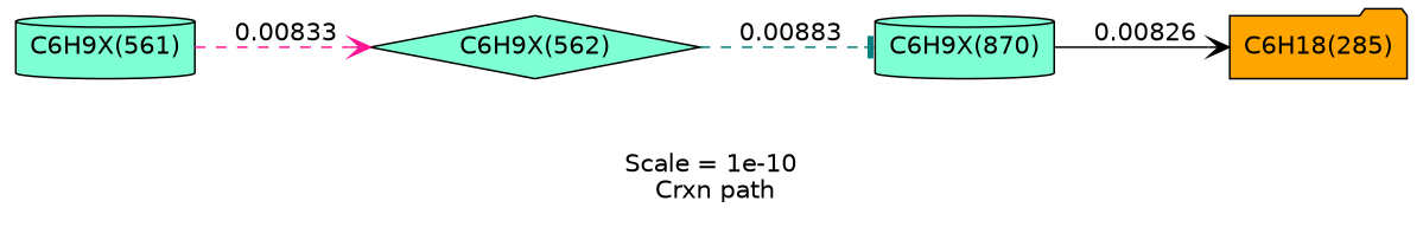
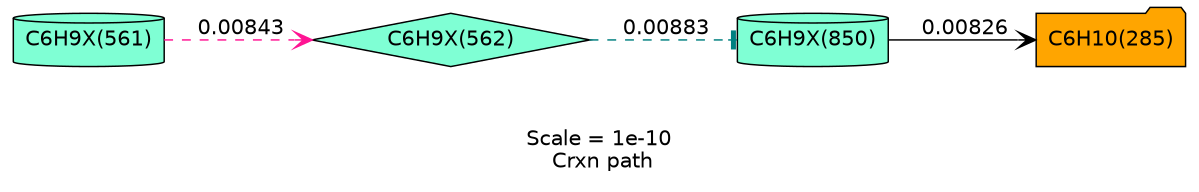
  digraph {
    fontname=Helvetica
    label="Scale = 1e-10\l Crxn path"
    rankdir=LR
    node [fillcolor=aquamarine fontname=Helvetica shape=cylinder style=filled]
    edge [arrowhead=vee arrowsize=1.19 fontname=Helvetica style=dashed]
    n1 [label="C6H9X(561)"]
    n2 [label="C6H9X(562)" shape=diamond]
-   n3 [label="C6H9X(870)"]
-   n4 [fillcolor=orange label="C6H18(285)" shape=folder]
-   n1 -> n2 [color=deeppink label=" 0.00833"]
+   n3 [label="C6H9X(850)"]
+   n4 [fillcolor=orange label="C6H10(285)" shape=folder]
+   n1 -> n2 [color=deeppink label=" 0.00843"]
    n2 -> n3 [arrowhead=tee color=teal label=" 0.00883"]
    n3 -> n4 [color=black label=" 0.00826" style=solid]
  }
